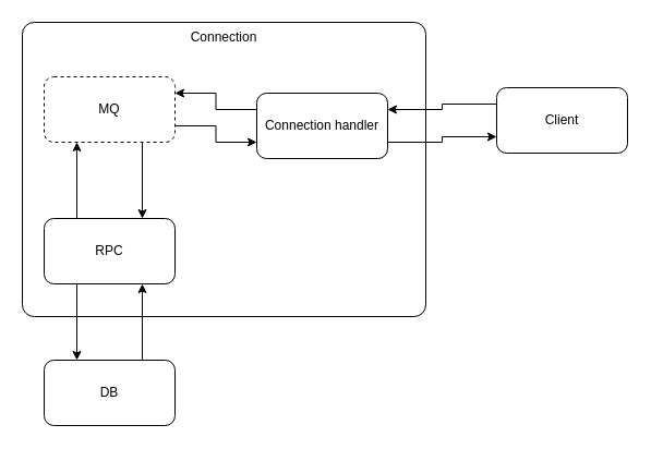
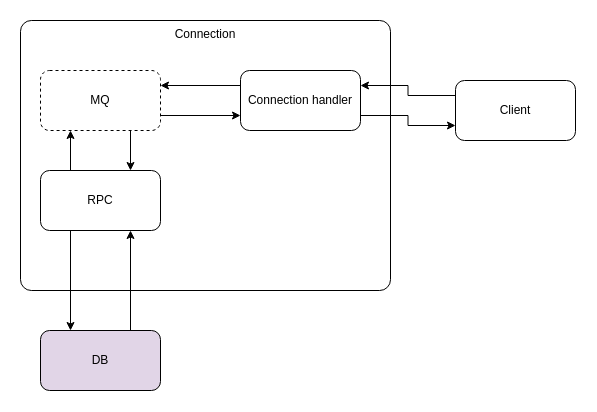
  <mxCell id="0" />
  <mxCell id="1" parent="0" />
  <mxCell id="2" value="Connection" style="rounded=1;whiteSpace=wrap;html=1;verticalAlign=top;arcSize=4;" parent="1" vertex="1"><mxGeometry x="20" y="20" width="370" height="270" as="geometry" /></mxCell>
  <mxCell id="3" style="edgeStyle=orthogonalEdgeStyle;rounded=0;orthogonalLoop=1;jettySize=auto;html=1;exitX=0;exitY=0.25;exitDx=0;exitDy=0;entryX=1;entryY=0.25;entryDx=0;entryDy=0;" parent="1" source="4" target="7" edge="1"><mxGeometry relative="1" as="geometry" /></mxCell>
  <mxCell id="4" value="Client" style="rounded=1;whiteSpace=wrap;html=1;verticalAlign=middle;" parent="1" vertex="1"><mxGeometry x="455" y="80" width="120" height="60" as="geometry" /></mxCell>
  <mxCell id="5" style="edgeStyle=orthogonalEdgeStyle;rounded=0;orthogonalLoop=1;jettySize=auto;html=1;exitX=0;exitY=0.25;exitDx=0;exitDy=0;entryX=1;entryY=0.25;entryDx=0;entryDy=0;" parent="1" source="7" target="12" edge="1"><mxGeometry relative="1" as="geometry" /></mxCell>
  <mxCell id="6" style="edgeStyle=orthogonalEdgeStyle;rounded=0;orthogonalLoop=1;jettySize=auto;html=1;exitX=1;exitY=0.75;exitDx=0;exitDy=0;entryX=0;entryY=0.75;entryDx=0;entryDy=0;" parent="1" source="7" target="4" edge="1"><mxGeometry relative="1" as="geometry" /></mxCell>
- <mxCell id="7" value="Connection handler" style="rounded=1;whiteSpace=wrap;html=1;" parent="1" vertex="1"><mxGeometry x="235" y="85" width="120" height="60" as="geometry" /></mxCell>
+ <mxCell id="7" value="Connection handler" style="rounded=1;whiteSpace=wrap;html=1;" parent="1" vertex="1"><mxGeometry x="240" y="70" width="120" height="60" as="geometry" /></mxCell>
  <mxCell id="8" style="edgeStyle=orthogonalEdgeStyle;rounded=0;orthogonalLoop=1;jettySize=auto;html=1;exitX=0.75;exitY=0;exitDx=0;exitDy=0;entryX=0.75;entryY=1;entryDx=0;entryDy=0;" parent="1" source="9" target="15" edge="1"><mxGeometry relative="1" as="geometry" /></mxCell>
- <mxCell id="9" value="DB" style="rounded=1;whiteSpace=wrap;html=1;" parent="1" vertex="1"><mxGeometry x="40" y="330" width="120" height="60" as="geometry" /></mxCell>
+ <mxCell id="9" value="DB" style="rounded=1;whiteSpace=wrap;html=1;fillColor=#e1d5e7;" parent="1" vertex="1"><mxGeometry x="40" y="330" width="120" height="60" as="geometry" /></mxCell>
  <mxCell id="10" style="edgeStyle=orthogonalEdgeStyle;rounded=0;orthogonalLoop=1;jettySize=auto;html=1;exitX=0.75;exitY=1;exitDx=0;exitDy=0;entryX=0.75;entryY=0;entryDx=0;entryDy=0;" parent="1" source="12" target="15" edge="1"><mxGeometry relative="1" as="geometry" /></mxCell>
  <mxCell id="11" style="edgeStyle=orthogonalEdgeStyle;rounded=0;orthogonalLoop=1;jettySize=auto;html=1;exitX=1;exitY=0.75;exitDx=0;exitDy=0;entryX=0;entryY=0.75;entryDx=0;entryDy=0;" parent="1" source="12" target="7" edge="1"><mxGeometry relative="1" as="geometry" /></mxCell>
  <mxCell id="12" value="MQ" style="rounded=1;whiteSpace=wrap;html=1;dashed=1;" parent="1" vertex="1"><mxGeometry x="40" y="70" width="120" height="60" as="geometry" /></mxCell>
  <mxCell id="13" style="edgeStyle=orthogonalEdgeStyle;rounded=0;orthogonalLoop=1;jettySize=auto;html=1;exitX=0.25;exitY=0;exitDx=0;exitDy=0;entryX=0.25;entryY=1;entryDx=0;entryDy=0;" parent="1" source="15" target="12" edge="1"><mxGeometry relative="1" as="geometry" /></mxCell>
  <mxCell id="14" style="edgeStyle=orthogonalEdgeStyle;rounded=0;orthogonalLoop=1;jettySize=auto;html=1;exitX=0.25;exitY=1;exitDx=0;exitDy=0;entryX=0.25;entryY=0;entryDx=0;entryDy=0;" parent="1" source="15" target="9" edge="1"><mxGeometry relative="1" as="geometry" /></mxCell>
- <mxCell id="15" value="RPC" style="rounded=1;whiteSpace=wrap;html=1;" parent="1" vertex="1"><mxGeometry x="40" y="200" width="120" height="60" as="geometry" /></mxCell>
+ <mxCell id="15" value="RPC" style="rounded=1;whiteSpace=wrap;html=1;" parent="1" vertex="1"><mxGeometry x="40" y="170" width="120" height="60" as="geometry" /></mxCell>
